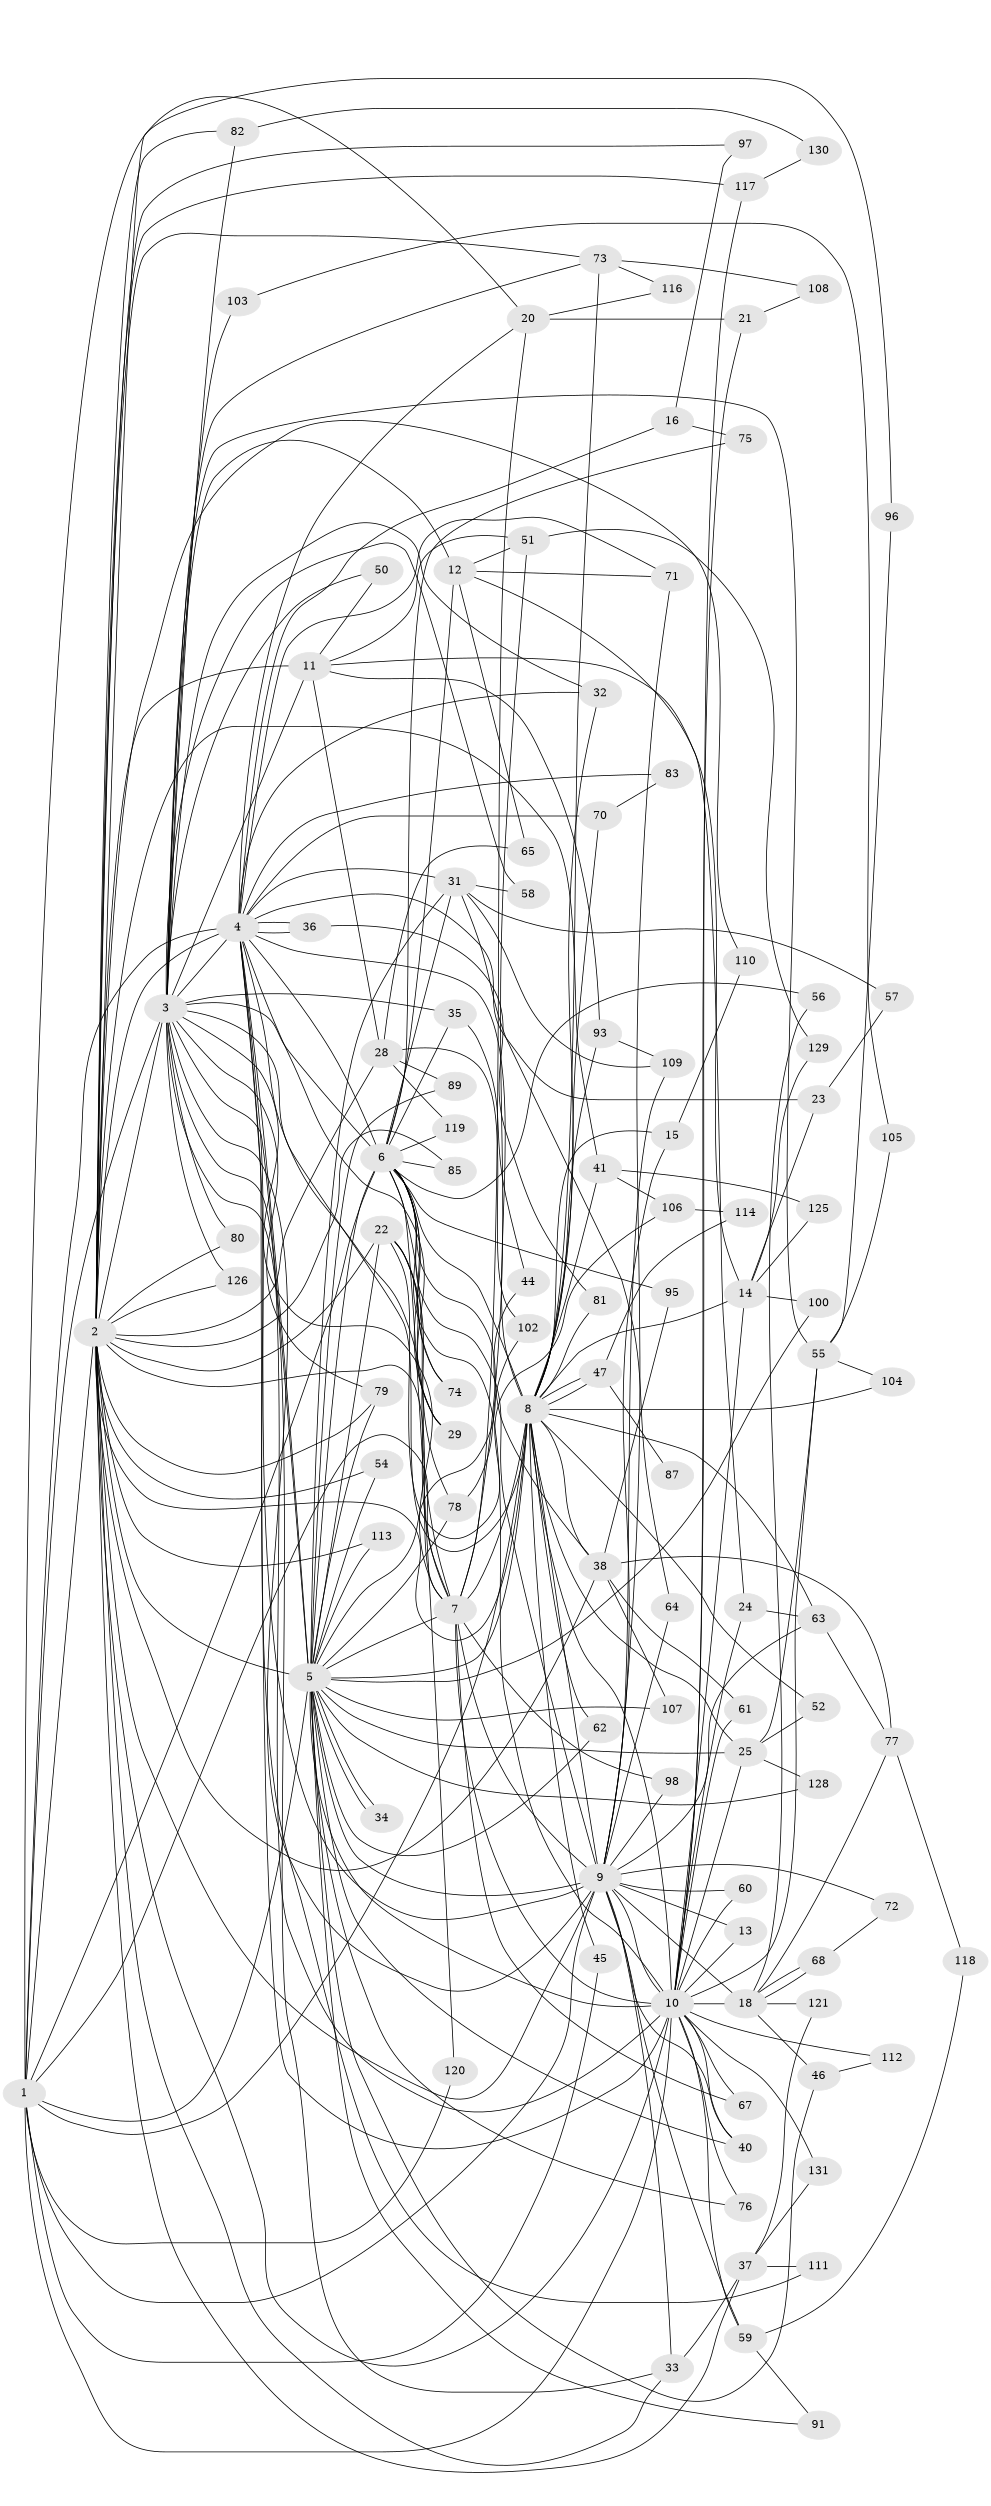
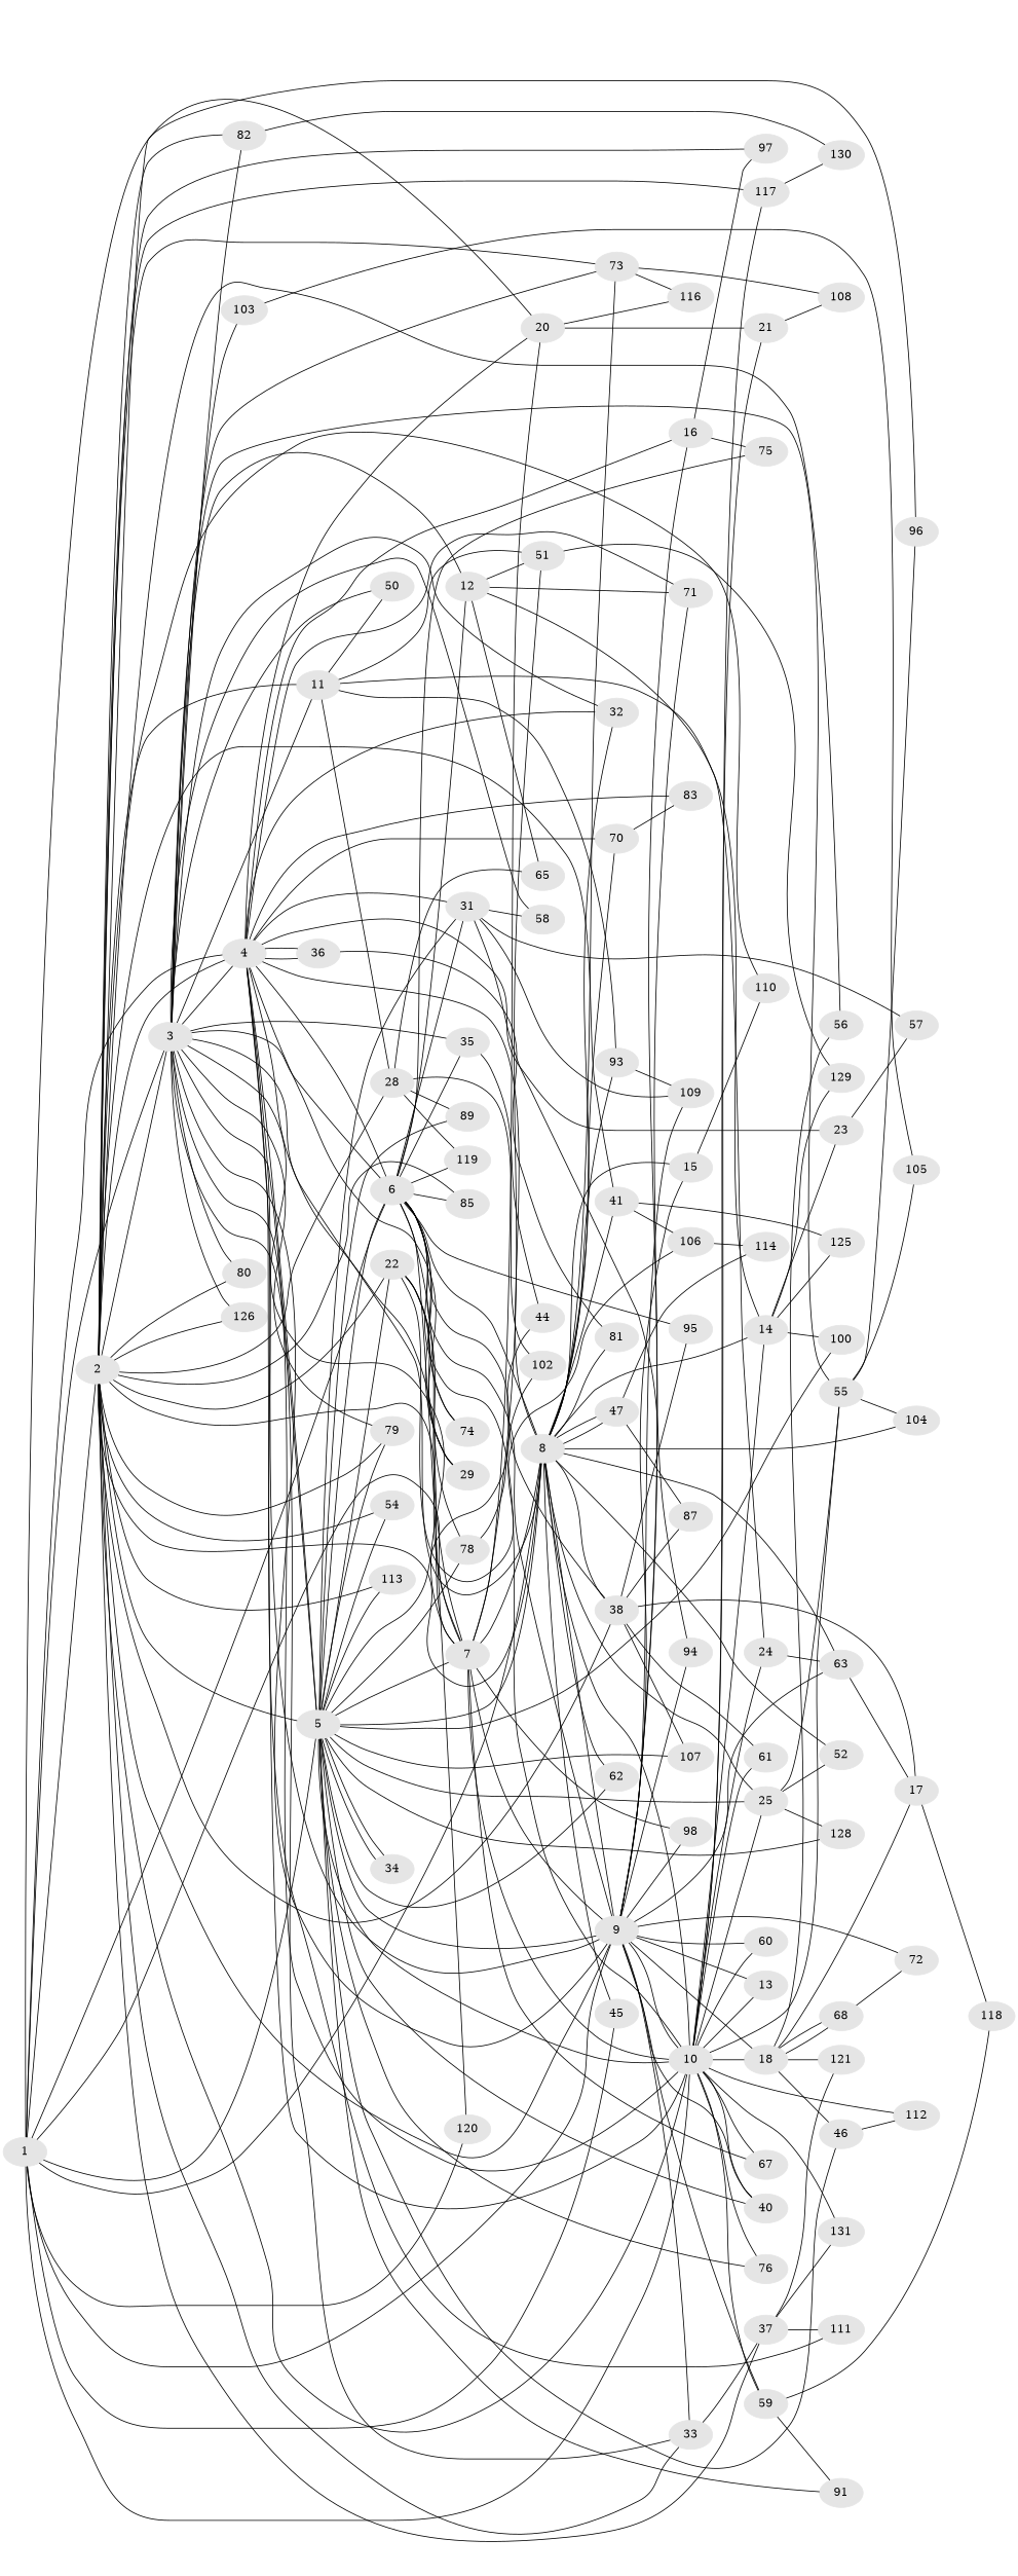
  graph {
    rankdir=LR
    node [color=gray90 style=filled]
    2 [super="+49"]
    3 [super="+17"]
    4
    5 [super="+43"]
    7 [super="+30"]
    8 [super="+48"]
    9 [super="+27"]
    10 [super="+26"]
    11 [super="+66"]
    22
    28
    33
    37
    38 [super="+86"]
    41
    54
    56
    73 [super="+84"]
    80
    82
    85
    96
    97
    110
    113
    117
    126
    79
    1
    6 [super="+90"]
    20 [super="+69"]
    45
    120
    12
    32 [super="+53"]
    35
    50
    55 [super="+124"]
    58
    103
    16
    23
    29 [super="+99"]
    31 [super="+39"]
    36
    70
    71 [super="+122"]
    83
    111
    25 [super="+42"]
    34
    40 [super="+92"]
    44
    46
    62
    76
    78
    89
    91
    100
    107 [super="+127"]
    128
    74
    75
    95
    119
    51 [super="+88"]
    67
    98
    14 [super="+19"]
    15
    47
    52
    63 [super="+123"]
    81
    93
    104
    13
    18 [super="+94"]
    59
    60
-   64
+   64 [label=94]
    72
    109 [super="+115"]
    21
    24
    61
    112
    131
    116
    106
    65
    102
    121
-   77
+   77 [label=17]
    87
    125
    108
    130
    105
    57
    129
    114
    68
    118
    2 -- 3
    2 -- 4
    2 -- 5
    2 -- 7
    2 -- 8
    2 -- 9
    2 -- 10
    2 -- 11
    2 -- 22
    2 -- 28
    2 -- 33
    2 -- 37
    2 -- 38
    2 -- 41
    2 -- 54
-   6 -- 56
+   2 -- 56
    2 -- 73
    2 -- 80
    2 -- 82
    2 -- 85
    2 -- 96
    2 -- 97
    2 -- 110
    2 -- 113
    2 -- 117
    2 -- 126
    2 -- 79
    3 -- 4
    3 -- 5
    3 -- 7
    3 -- 8 [weight=2]
    3 -- 9
    3 -- 10
    3 -- 11
    3 -- 33
    3 -- 73
    3 -- 80
    3 -- 82
    3 -- 126
    3 -- 79
    3 -- 6
    3 -- 12
    3 -- 32
    3 -- 35
    3 -- 50
    3 -- 55
    3 -- 58
    3 -- 103 [weight=2]
    4 -- 5
    4 -- 7
    4 -- 8
    4 -- 9
    4 -- 10
    4 -- 6
    4 -- 20
    4 -- 32
    4 -- 16
    4 -- 23
    4 -- 29
    4 -- 31
    4 -- 36
    4 -- 36
    4 -- 70
    4 -- 71
    4 -- 83
    4 -- 111
    5 -- 7 [weight=2]
    5 -- 8
    5 -- 9
    5 -- 10
    5 -- 22
    5 -- 54
    5 -- 113
    5 -- 79
    5 -- 6
    5 -- 31
    5 -- 25
    5 -- 34
    5 -- 34
    5 -- 40
    5 -- 44
    5 -- 46
    5 -- 62
    5 -- 76
    5 -- 78
    5 -- 89
    5 -- 91
    5 -- 100
    5 -- 107 [weight=2]
    5 -- 128
    7 -- 8
    7 -- 9
    7 -- 10 [weight=2]
    7 -- 20
    7 -- 51
    7 -- 67
    7 -- 98
    8 -- 9 [weight=2]
    8 -- 10
    8 -- 38
    8 -- 41
    8 -- 73
    8 -- 45
    8 -- 32
    8 -- 70
    8 -- 25
    8 -- 62
    8 -- 14
    8 -- 15
    8 -- 47
    8 -- 47
    8 -- 52
    8 -- 63
    8 -- 81
    8 -- 93
    8 -- 104
    9 -- 10
    9 -- 33
+   9 -- 16
    9 -- 71
    9 -- 40
    9 -- 98
    9 -- 15
    9 -- 63
    9 -- 13
    9 -- 18
    9 -- 59
    9 -- 60
    9 -- 64
    9 -- 72
    9 -- 109
    10 -- 117
    10 -- 55
    10 -- 25
    10 -- 40
    10 -- 76
    10 -- 67
    10 -- 14 [weight=2]
    10 -- 13
    10 -- 18 [weight=3]
    10 -- 59
    10 -- 60
    10 -- 21
    10 -- 24
    10 -- 61
    10 -- 112
    10 -- 131
    11 -- 28
    11 -- 50
    11 -- 51
    11 -- 14
    11 -- 93
    22 -- 29
    22 -- 78
    22 -- 74
    22 -- 106
    28 -- 89
    28 -- 119
    28 -- 65
    28 -- 102
    33 -- 37
    37 -- 111
    37 -- 131
    37 -- 121
    38 -- 107
    38 -- 95
    38 -- 61
    38 -- 77
+   38 -- 87
    41 -- 106
    41 -- 125
    73 -- 116
    73 -- 108
    82 -- 130
    117 -- 130
    1 -- 2
    1 -- 3 [weight=2]
    1 -- 4
    1 -- 5
    1 -- 7
    1 -- 8
    1 -- 9
    1 -- 10
    1 -- 6
    1 -- 20
    1 -- 45
    1 -- 120
    6 -- 7
    6 -- 8
    6 -- 9
    6 -- 10
    6 -- 38
    6 -- 85
    6 -- 120
    6 -- 12
    6 -- 35
    6 -- 29
    6 -- 31
    6 -- 74
    6 -- 75
    6 -- 95
    6 -- 119
    20 -- 21
    20 -- 116
    12 -- 71
    12 -- 51
    12 -- 24
    12 -- 65
    35 -- 44
    55 -- 96
    55 -- 104
    55 -- 105
    103 -- 105
    16 -- 97
    16 -- 75
    23 -- 57
    31 -- 58
    31 -- 64
    31 -- 109
    31 -- 57
    36 -- 81
    70 -- 83
    25 -- 55
    25 -- 128
    25 -- 52
    46 -- 112
    78 -- 102
    51 -- 129
    14 -- 23
    14 -- 100
    14 -- 125
    14 -- 129
    15 -- 110
    47 -- 87
    47 -- 114
    63 -- 77
    93 -- 109
    18 -- 56
    18 -- 46
    18 -- 121
    18 -- 77
    18 -- 68
    18 -- 68
    59 -- 91
    59 -- 118
    21 -- 108
    24 -- 63
    106 -- 114
    77 -- 118
    68 -- 72
  }
